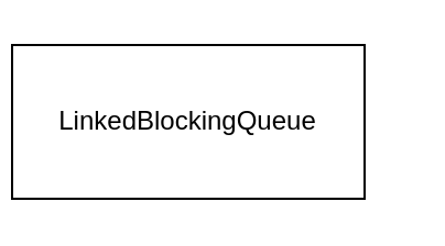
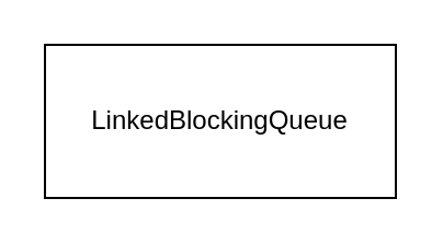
  <mxCell id="0" />
  <mxCell id="1" parent="0" />
- <mxCell id="2" value="LinkedBlockingQueue" style="whiteSpace=wrap;html=1;" vertex="1" parent="1"><mxGeometry x="5" y="20" width="160" height="70" as="geometry" /></mxCell>
+ <mxCell id="2" value="LinkedBlockingQueue" style="whiteSpace=wrap;html=1;" vertex="1" parent="1"><mxGeometry x="20" y="20" width="160" height="70" as="geometry" /></mxCell>
